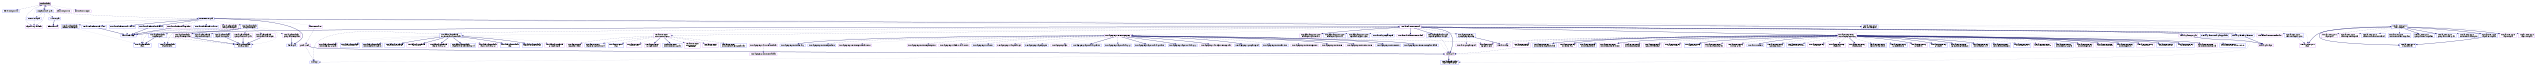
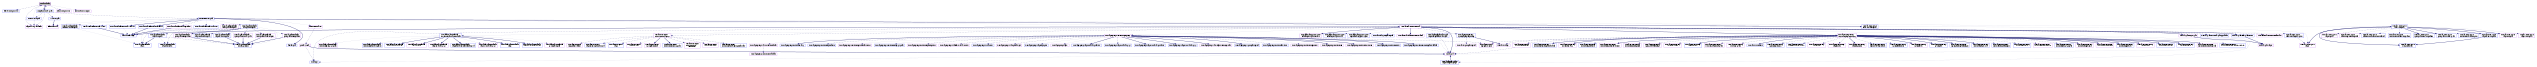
  digraph {
    rankdir=TB
    node [color=blue fillcolor=white fontname=Helvetica fontsize=10 shape=record style=filled]
    edge [color=midnightblue fontname=Helvetica fontsize=10 labelfontname=Helvetica labelfontsize=10 style=bold]
    n1 [color=purple fillcolor=grey75 fontcolor=black height=0.2 label=doonetimestep width=0.4]
    n2 [height=0.2 label=receiveinformationmpi width=0.4]
    n3 [color=purple height=0.2 label=searchminmaxtimestep width=0.4]
    n4 [color=purple height=0.2 label=sendinformationmpi width=0.4]
    n5 [color=purple height=0.2 label=submodelcomunication width=0.4]
    n6 [height=0.2 label=updatesubmodelvalues width=0.4]
    n7 [height=0.2 label=constructmohidwater width=0.4]
    n8 [height=0.2 label=killmohidwater width=0.4]
    n9 [height=0.2 label=modifymohidwater width=0.4]
    n10 [color=purple height=0.2 label="modulemodel::constructmodel" width=0.4]
    n11 [color=purple height=0.2 label=constructmodellist width=0.4]
    n12 [height=0.2 label="modulehydrodynamic\l::gethydroneedsfather" width=0.4]
    n13 [height=0.2 label="modulemodel::getmodelcurrenttime" width=0.4]
    n14 [color=purple height=0.2 label="modulemodel::getmodelinstanceids" width=0.4]
    n15 [height=0.2 label="modulemodel::getmodeltimelimits" width=0.4]
    n16 [height=0.2 label="modulewaterproperties\l::getproplistneedsfather" width=0.4]
    n17 [height=0.2 label="modulemodel::getsubmodelwindow" width=0.4]
    n18 [height=0.2 label="modulemodel::getsubmodelwindowon" width=0.4]
    n19 [color=purple height=0.2 label=getsystemtime width=0.4]
    n20 [color=purple height=0.2 label="modulewaterproperties\l::getwaterneedsfather" width=0.4]
    n21 [height=0.2 label=setfilesname width=0.4]
    n22 [height=0.2 label="modulehydrodynamic\l::sethydrofather" width=0.4]
    n23 [height=0.2 label="modulewaterproperties\l::setwaterpropfather" width=0.4]
    n24 [height=0.2 label="modulemodel::allocateinstance" width=0.4]
    n25 [height=0.2 label="modulelagrangianglobal\l::allocatelagrangianglobal" width=0.4]
    n26 [height=0.2 label="modulewaves::computewaveparameters" width=0.4]
    n27 [height=0.2 label="modulesedimentproperties\l::construct_sedimentproperties" width=0.4]
    n28 [color=purple height=0.2 label="moduleconsolidation\l::constructconsolidation" width=0.4]
    n29 [color=purple height=0.2 label="modulelagrangian::constructlagrangian" width=0.4]
    n30 [color=purple height=0.2 label="modulelagrangianglobal\l::constructlagrangianglobal" width=0.4]
    n31 [color=purple height=0.2 label=modelname width=0.4]
    n32 [height=0.2 label=modelpath width=0.4]
    n33 [color=purple height=0.2 label="modulesediment::constructsediment" width=0.4]
    n34 [color=purple height=0.2 label="moduleturbulence::constructturbulence" width=0.4]
    n35 [height=0.2 label="modulehydrodynamic\l::gethydroseqassimilation" width=0.4]
    n36 [color=purple height=0.2 label="modulesequentialassimilation\l::getseqassimilationoptions" width=0.4]
    n37 [height=0.2 label="modulesequentialassimilation\l::getseqassimilationtime" width=0.4]
    n38 [height=0.2 label="modulewaves::getwavesoptions" width=0.4]
    n39 [height=0.2 label="modulemodel::ready" width=0.4]
    n40 [height=0.2 label="moduleinterfacesedimentwater\l::startinterfacesedimentwater" width=0.4]
    n41 [height=0.2 label="moduleinterfacewaterair\l::startinterfacewaterair" width=0.4]
    n42 [height=0.2 label="modulesequentialassimilation\l::startsequentialassimilation" width=0.4]
    n43 [color=purple height=0.2 label="modulewaves::startwaves" width=0.4]
    n44 [color=purple height=0.2 label=addnewmodel width=0.4]
    n45 [color=purple height=0.2 label="modulehydrodynamic\l::ready" width=0.4]
    n46 [height=0.2 label="modulewaterproperties\l::ready" width=0.4]
    n47 [height=0.2 label="modulehydrodynamic\l::constructmodel3dwithfather2d" width=0.4]
    n48 [height=0.2 label="modulehydrodynamic\l::actualizeson3dwithfather3d" width=0.4]
    n49 [height=0.2 label="modulehydrodynamic\l::actualizesubmodelvalues" width=0.4]
    n50 [height=0.2 label="modulehydrodynamic\l::constructtimeinterpolation" width=0.4]
    n51 [height=0.2 label="modulehydrodynamic\l::initial_geometry" width=0.4]
    n52 [color=purple height=0.2 label="modulehydrodynamic\l::readlockfather" width=0.4]
    n53 [height=0.2 label="modulehydrodynamic\l::readnextorinitialfield" width=0.4]
    n54 [color=purple height=0.2 label="modulehydrodynamic\l::readunlockfather" width=0.4]
    n55 [color=purple height=0.2 label="modulehydrodynamic\l::readyfather" width=0.4]
    n56 [color=purple height=0.2 label="modulehydrodynamic\l::set_upscaling_discharges" width=0.4]
    n57 [height=0.2 label="modulehydrodynamic\l::testsubmodeloptionsconsistence" width=0.4]
    n58 [color=purple height=0.2 label="modulewaterproperties\l::actualizeson3dfather2d" width=0.4]
    n59 [height=0.2 label="modulewaterproperties\l::closeallandstop" width=0.4]
    n60 [color=purple height=0.2 label="modulewaterproperties\l::actualizeson3dfather3d" width=0.4]
    n61 [color=purple height=0.2 label="modulewaterproperties\l::actualizesubmodelvalues" width=0.4]
    n62 [color=purple height=0.2 label="modulewaterproperties\l::constructtimeinterpolation" width=0.4]
-   n63 [height=0.2 label="modulewaterproperties\l::locateobjfather" width=0.4]
+   n63 [height=0.2 label="modulewaterproperties\l::sethydrofather" width=0.4]
    n64 [height=0.2 label="modulewaterproperties\l::search_property" width=0.4]
    n65 [height=0.2 label="modulewaterproperties\l::readnextorinitialfield" width=0.4]
    n66 [height=0.2 label="modulewaterproperties\l::search_propertyfather" width=0.4]
    n67 [color=purple height=0.2 label="modulehns::allocateinstance" width=0.4]
    n68 [color=purple height=0.2 label="modulehns::ready" width=0.4]
    n69 [color=purple height=0.2 label="modulewaves::ready" width=0.4]
    n70 [color=purple height=0.2 label="modulesedimentproperties\l::allocateinstance" width=0.4]
    n71 [color=purple height=0.2 label="modulesedimentproperties\l::construct_globalvariables" width=0.4]
-   n72 [height=0.2 label="modulesedimentproperties\l::construct_propertylist" width=0.4]
    n73 [height=0.2 label="modulesedimentproperties\l::construct_sedimentratelist" width=0.4]
    n74 [height=0.2 label="modulesedimentproperties\l::construct_sub_modules" width=0.4]
    n75 [color=purple height=0.2 label="modulesedimentproperties\l::constructlog" width=0.4]
    n76 [color=purple height=0.2 label="modulesedimentproperties\l::readlockexternalvar" width=0.4]
    n77 [height=0.2 label="modulesedimentproperties\l::readsedimentpropertiesfilesname" width=0.4]
    n78 [color=purple height=0.2 label="modulesedimentproperties\l::readunlockexternalvar" width=0.4]
    n79 [height=0.2 label="modulesedimentproperties\l::ready" width=0.4]
    n80 [height=0.2 label="modulesedimentproperties\l::setsubmodulesconstructor" width=0.4]
    n81 [color=purple height=0.2 label="moduleconsolidation\l::allocateinstance" width=0.4]
    n82 [height=0.2 label="moduleconsolidation\l::construct_globalvariables" width=0.4]
    n83 [color=purple height=0.2 label="moduleconsolidation\l::construct_initial\l_geometry" width=0.4]
    n84 [color=purple height=0.2 label="moduleconsolidation\l::construct_outputs" width=0.4]
    n85 [height=0.2 label="moduleconsolidation\l::constructsedimentgridandgeometry" width=0.4]
    n86 [color=purple height=0.2 label="moduleconsolidation\l::datafileconnection" width=0.4]
    n87 [height=0.2 label="moduleconsolidation\l::readconsolidationfilesname" width=0.4]
    n88 [height=0.2 label="moduleconsolidation\l::ready" width=0.4]
    n89 [color=purple height=0.2 label="moduleconsolidation\l::settimelimits" width=0.4]
    n90 [height=0.2 label="modulelagrangian::allocateinstance" width=0.4]
    n91 [height=0.2 label="modulelagrangian::constructemission" width=0.4]
+   n92 [height=0.2 label="modulelagrangian::constructglobalvariables" width=0.4]
    n93 [color=purple height=0.2 label="modulelagrangian::constructhdf5output" width=0.4]
    n94 [color=purple height=0.2 label="modulelagrangian::constructlog" width=0.4]
    n95 [color=purple height=0.2 label="modulelagrangian::constructmonitoring" width=0.4]
    n96 [height=0.2 label="modulelagrangian::constructorigins" width=0.4]
    n97 [height=0.2 label="modulelagrangian::constructoutputtracertimeseries" width=0.4]
    n98 [height=0.2 label="modulelagrangian::constructoverlay" width=0.4]
    n99 [height=0.2 label="modulelagrangian::constructparticlegrid" width=0.4]
    n100 [color=purple height=0.2 label="modulelagrangian::constructparticlightextinction" width=0.4]
    n101 [color=purple height=0.2 label="modulelagrangian::constructparticstatistic" width=0.4]
    n102 [color=purple height=0.2 label="modulelagrangian::mergeoldwithneworigins" width=0.4]
    n103 [height=0.2 label="modulelagrangian::moveorigin" width=0.4]
    n104 [color=purple height=0.2 label="modulelagrangian::newparticlemass" width=0.4]
    n105 [height=0.2 label="modulelagrangian::readfinalpartic" width=0.4]
    n106 [height=0.2 label="modulelagrangian::readlockeuleriandensity" width=0.4]
    n107 [height=0.2 label="modulelagrangian::readlockexternalvar" width=0.4]
    n108 [height=0.2 label="modulelagrangian::readunlockeuleriandensity" width=0.4]
    n109 [height=0.2 label="modulelagrangian::readunlockexternalvar" width=0.4]
    n110 [color=purple height=0.2 label="modulelagrangian::ready" width=0.4]
    n111 [color=purple height=0.2 label="moduleassimilation\l::startassimilation" width=0.4]
    n112 [color=purple height=0.2 label="modulelagrangian::verifybeachingprobabilities" width=0.4]
    n113 [color=purple height=0.2 label="modulelagrangian::verifyoriginproperties" width=0.4]
    n114 [color=purple height=0.2 label="modulelagrangianglobal\l::actualizemeteoocean" width=0.4]
    n115 [height=0.2 label="modulelagrangianglobal\l::allocatebeaching" width=0.4]
    n116 [color=purple height=0.2 label="modulelagrangianglobal\l::allocatehns" width=0.4]
    n117 [height=0.2 label="modulelagrangianglobal\l::allocateoil" width=0.4]
    n118 [height=0.2 label="modulelagrangianglobal\l::calcparticdistancetocoast" width=0.4]
    n119 [height=0.2 label="modulelagrangianglobal\l::computeareavolume" width=0.4]
    n120 [height=0.2 label="modulelagrangianglobal\l::computedistancetocoast" width=0.4]
    n121 [height=0.2 label="modulelagrangianglobal\l::constructemission" width=0.4]
    n122 [color=purple height=0.2 label="modulelagrangianglobal\l::constructeulermodelslist" width=0.4]
    n123 [height=0.2 label="modulelagrangianglobal\l::constructglobalvariables" width=0.4]
    n124 [color=purple height=0.2 label="modulelagrangianglobal\l::constructhdf5output" width=0.4]
    n125 [color=purple height=0.2 label="modulelagrangianglobal\l::constructhnstimeserie" width=0.4]
    n126 [height=0.2 label="modulelagrangianglobal\l::constructlag2euler" width=0.4]
    n127 [color=purple height=0.2 label="modulelagrangianglobal\l::constructlog" width=0.4]
    n128 [height=0.2 label="modulelagrangianglobal\l::constructmonitoring" width=0.4]
    n129 [height=0.2 label="modulelagrangianglobal\l::constructorigins" width=0.4]
    n130 [color=purple height=0.2 label="modulelagrangianglobal\l::constructouptusfilesnames" width=0.4]
    n131 [height=0.2 label="modulelagrangianglobal\l::constructoutputenvelopetimeseries" width=0.4]
    n132 [height=0.2 label="modulelagrangianglobal\l::constructoutputtracertimeseries" width=0.4]
    n133 [color=purple height=0.2 label="modulelagrangianglobal\l::constructoverlay" width=0.4]
    n134 [height=0.2 label="modulelagrangianglobal\l::constructparticlegrid" width=0.4]
    n135 [color=purple height=0.2 label="modulelagrangianglobal\l::constructparticlightextinction" width=0.4]
    n136 [color=purple height=0.2 label="modulelagrangianglobal\l::constructparticstatistic" width=0.4]
    n137 [color=purple height=0.2 label="modulelagrangianglobal\l::constructtimeseries" width=0.4]
    n138 [color=purple height=0.2 label="modulelagrangianglobal\l::fillgridthickness" width=0.4]
    n139 [height=0.2 label="modulelagrangianglobal\l::getoiloptions" width=0.4]
    n140 [color=purple height=0.2 label="modulelagrangianglobal\l::hnsinitializeparticlevalues" width=0.4]
    n141 [color=purple height=0.2 label="modulelagrangianglobal\l::hnsinitialvalues" width=0.4]
    n142 [height=0.2 label="modulehns::hnsoptions" width=0.4]
    n143 [height=0.2 label="modulelagrangianglobal\l::lagrangianoutput" width=0.4]
    n144 [height=0.2 label="modulelagrangianglobal\l::mergeoldwithneworigins" width=0.4]
    n145 [color=purple height=0.2 label="modulelagrangianglobal\l::moveorigin" width=0.4]
    n146 [color=purple height=0.2 label="modulelagrangianglobal\l::readbooms" width=0.4]
    n147 [color=purple height=0.2 label="modulelagrangianglobal\l::readfinalpartic" width=0.4]
    n148 [height=0.2 label="modulelagrangianglobal\l::readlockeuleriandensity" width=0.4]
    n149 [color=purple height=0.2 label="modulelagrangian::constructtimeseries" width=0.4]
    n1 -> n2 [style=dashed]
    n1 -> n3 [style=dashed]
    n1 -> n4 [style=dashed]
    n1 -> n5 [style=dotted]
    n1 -> n6
    n6 -> n1 [style=dashed]
    n6 -> n3 [style=dashed]
    n6 -> n7 [style=dashed]
    n6 -> n8 [style=dashed]
    n6 -> n9 [style=dashed]
    n7 -> n10 [style=dotted]
    n7 -> n11 [style=dotted]
    n7 -> n12
    n7 -> n13
    n7 -> n14 [style=dashed]
    n7 -> n15 [style=dotted]
    n7 -> n16 [style=dotted]
    n7 -> n17 [style=dotted]
    n7 -> n18
    n7 -> n19 [style=dotted]
    n7 -> n20 [style=dotted]
    n7 -> n21
    n7 -> n22 [style=dotted]
    n7 -> n23 [style=dotted]
    n8 -> n19
    n9 -> n1 [style=dotted]
    n9 -> n3 [style=dashed]
    n10 -> n24 [style=dotted]
    n10 -> n25 [style=dashed]
    n10 -> n26 [style=dashed]
    n10 -> n27 [style=dotted]
    n10 -> n28 [style=dashed]
    n10 -> n29 [style=dotted]
    n10 -> n30
    n10 -> n31
    n10 -> n32 [style=dashed]
    n10 -> n33 [style=dashed]
    n10 -> n34
    n10 -> n35 [style=dotted]
    n10 -> n36
    n10 -> n37 [style=dotted]
    n10 -> n38
    n10 -> n39
-   n10 -> n40
    n10 -> n41 [style=dotted]
    n10 -> n42 [style=dotted]
    n10 -> n43
    n11 -> n44 [style=dashed]
    n12 -> n45 [style=dotted]
    n13 -> n39
    n14 -> n39
    n15 -> n39 [style=dashed]
    n16 -> n46 [style=dotted]
    n17 -> n39
    n18 -> n39 [style=dotted]
    n20 -> n46 [style=dotted]
    n22 -> n45
    n22 -> n47 [style=dashed]
    n22 -> n48
    n22 -> n49
    n22 -> n50 [style=dotted]
    n22 -> n51
    n22 -> n52
    n22 -> n53
    n22 -> n54 [style=dotted]
    n22 -> n55 [style=dashed]
    n22 -> n56 [style=dotted]
    n22 -> n57 [style=dotted]
    n23 -> n46 [style=dashed]
    n23 -> n58
    n23 -> n59 [style=dotted]
    n23 -> n60 [style=dotted]
    n23 -> n61 [style=dashed]
    n23 -> n62 [style=dashed]
    n23 -> n63 [style=dotted]
    n23 -> n64 [style=dashed]
    n23 -> n65 [style=dotted]
    n23 -> n66 [style=dashed]
    n25 -> n67 [style=dashed]
    n25 -> n68
    n26 -> n69 [style=dotted]
    n27 -> n70 [style=dotted]
    n27 -> n71 [style=dotted]
-   n27 -> n72 [style=dotted]
    n27 -> n73 [style=dotted]
    n27 -> n74
    n27 -> n75
    n27 -> n76
    n27 -> n77
    n27 -> n78 [style=dotted]
    n27 -> n79
    n27 -> n80
    n28 -> n81
    n28 -> n82
    n28 -> n83 [style=dashed]
    n28 -> n84 [style=dashed]
    n28 -> n85 [style=dashed]
    n28 -> n86 [style=dashed]
    n28 -> n87 [style=dashed]
    n28 -> n88 [style=dashed]
    n28 -> n89 [style=dotted]
    n29 -> n90
    n29 -> n91 [style=dashed]
+   n29 -> n92 [style=dotted]
    n29 -> n93 [style=dotted]
    n29 -> n94
    n29 -> n95
    n29 -> n96
    n29 -> n97
    n29 -> n98
    n29 -> n99 [style=dashed]
    n29 -> n100 [style=dotted]
    n29 -> n101 [style=dashed]
    n29 -> n102 [style=dashed]
    n29 -> n103 [style=dashed]
    n29 -> n104 [style=dashed]
    n29 -> n105 [style=dotted]
    n29 -> n106
    n29 -> n107 [style=dashed]
    n29 -> n108
    n29 -> n109
    n29 -> n110 [style=dotted]
    n29 -> n111 [style=dashed]
    n29 -> n112
    n29 -> n113 [style=dotted]
    n30 -> n68 [style=dashed]
    n30 -> n111 [style=dashed]
    n30 -> n114 [style=dashed]
    n30 -> n115 [style=dotted]
    n30 -> n116
    n30 -> n117
    n30 -> n118
    n30 -> n119
    n30 -> n120 [style=dotted]
    n30 -> n121 [style=dashed]
    n30 -> n122 [style=dotted]
    n30 -> n123 [style=dashed]
    n30 -> n124
    n30 -> n125
    n30 -> n126
    n30 -> n127
    n30 -> n128
    n30 -> n129
    n30 -> n130
    n30 -> n131 [style=dotted]
    n30 -> n132
    n30 -> n133
    n30 -> n134 [style=dotted]
    n30 -> n135
    n30 -> n136 [style=dotted]
    n30 -> n137 [style=dashed]
    n30 -> n138 [style=dotted]
    n30 -> n139
    n30 -> n140 [style=dotted]
    n30 -> n141 [style=dashed]
    n30 -> n142
    n30 -> n143 [style=dashed]
    n30 -> n144 [style=dashed]
    n30 -> n145 [style=dashed]
    n30 -> n146 [style=dashed]
    n30 -> n147
    n30 -> n148 [style=dashed]
    n31 -> n32 [style=dotted]
    n34 -> n31 [style=dotted]
    n35 -> n45 [style=dashed]
    n38 -> n69
    n40 -> n31 [style=dashed]
-   n31 -> n41
+   n41 -> n31
    n43 -> n31 [style=dotted]
    n43 -> n69
    n44 -> n31
    n44 -> n32 [style=dashed]
    n53 -> n51
    n58 -> n59
-   n60 -> n21
+   n60 -> n59
    n61 -> n59
    n62 -> n59
    n63 -> n46
    n63 -> n59 [style=dashed]
    n63 -> n64 [style=dotted]
    n65 -> n59
    n113 -> n149 [style=dashed]
    n137 -> n31 [style=dashed]
  }
